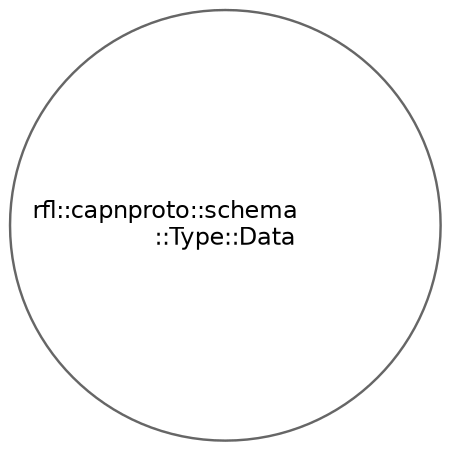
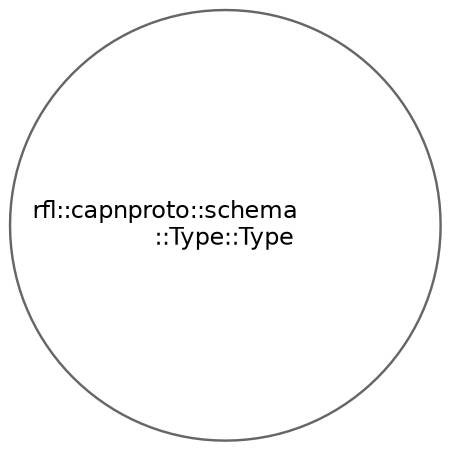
  digraph {
    rankdir=LR
-   n1 [color=grey40 fillcolor=white fontname=Helvetica fontsize=10 height=0.2 label="rfl::capnproto::schema\l::Type::Data" shape=circle style=filled width=0.4]
+   n1 [color=grey40 fillcolor=white fontname=Helvetica fontsize=10 height=0.2 label="rfl::capnproto::schema\l::Type::Type" shape=circle style=filled width=0.4]
  }
